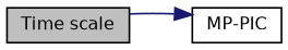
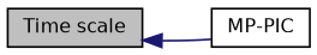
  digraph {
    rankdir=LR
    node [color=black fontname=Helvetica fontsize=10 shape=record]
    n1 [fillcolor=grey75 fontcolor=black height=0.2 label="Time scale" style=filled width=0.4]
    n2 [height=0.2 label="MP-PIC" width=0.4]
-   n2 -> n1 [color=midnightblue dir=back fontname=Helvetica fontsize=10 labelfontname=Helvetica labelfontsize=10 shape=plaintext style=solid]
+   n1 -> n2 [color=midnightblue dir=back fontname=Helvetica fontsize=10 labelfontname=Helvetica labelfontsize=10 shape=plaintext style=solid]
  }
